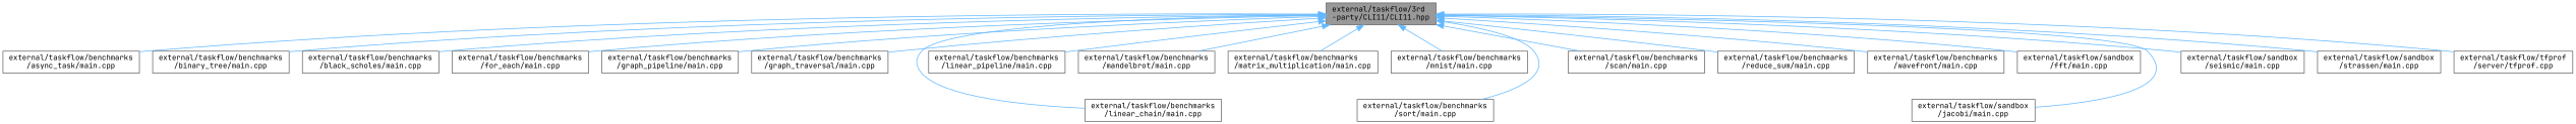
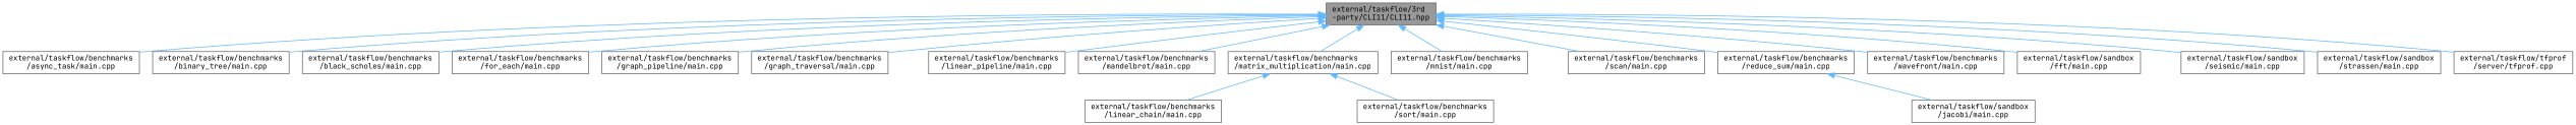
  digraph {
    fontname="JetBrains Mono"
    node [color=grey40 fillcolor=white fontname="JetBrains Mono" fontsize=10 shape=box style=filled]
    edge [color=steelblue1 dir=back fontname="JetBrains Mono" fontsize=10 labelfontname=Helvetica labelfontsize=10 style=solid]
    n1 [color=gray40 fillcolor=grey60 fontcolor=black height=0.2 label="external/taskflow/3rd\l-party/CLI11/CLI11.hpp" width=0.4]
    n2 [height=0.2 label="external/taskflow/benchmarks\l/async_task/main.cpp" width=0.4]
    n3 [height=0.2 label="external/taskflow/benchmarks\l/binary_tree/main.cpp" width=0.4]
    n4 [height=0.2 label="external/taskflow/benchmarks\l/black_scholes/main.cpp" width=0.4]
    n5 [height=0.2 label="external/taskflow/benchmarks\l/for_each/main.cpp" width=0.4]
    n6 [height=0.2 label="external/taskflow/benchmarks\l/graph_pipeline/main.cpp" width=0.4]
    n7 [height=0.2 label="external/taskflow/benchmarks\l/graph_traversal/main.cpp" width=0.4]
    n8 [height=0.2 label="external/taskflow/benchmarks\l/linear_chain/main.cpp" width=0.4]
    n9 [height=0.2 label="external/taskflow/benchmarks\l/linear_pipeline/main.cpp" width=0.4]
    n10 [height=0.2 label="external/taskflow/benchmarks\l/mandelbrot/main.cpp" width=0.4]
    n11 [height=0.2 label="external/taskflow/benchmarks\l/matrix_multiplication/main.cpp" width=0.4]
    n12 [height=0.2 label="external/taskflow/benchmarks\l/mnist/main.cpp" width=0.4]
    n13 [height=0.2 label="external/taskflow/benchmarks\l/reduce_sum/main.cpp" width=0.4]
    n14 [height=0.2 label="external/taskflow/benchmarks\l/scan/main.cpp" width=0.4]
    n15 [height=0.2 label="external/taskflow/benchmarks\l/sort/main.cpp" width=0.4]
    n16 [height=0.2 label="external/taskflow/benchmarks\l/wavefront/main.cpp" width=0.4]
    n17 [height=0.2 label="external/taskflow/sandbox\l/fft/main.cpp" width=0.4]
    n18 [height=0.2 label="external/taskflow/sandbox\l/jacobi/main.cpp" width=0.4]
    n19 [height=0.2 label="external/taskflow/sandbox\l/seismic/main.cpp" width=0.4]
    n20 [height=0.2 label="external/taskflow/sandbox\l/strassen/main.cpp" width=0.4]
    n21 [height=0.2 label="external/taskflow/tfprof\l/server/tfprof.cpp" width=0.4]
    n1 -> n2
    n1 -> n3
    n1 -> n4
    n1 -> n5
    n1 -> n6
    n1 -> n7
-   n1 -> n8
+   n11 -> n8
    n1 -> n9
    n1 -> n10
    n1 -> n11
    n1 -> n12
    n1 -> n13
    n1 -> n14
-   n1 -> n15
+   n11 -> n15
    n1 -> n16
    n1 -> n17
-   n1 -> n18
+   n13 -> n18
    n1 -> n19
    n1 -> n20
    n1 -> n21
  }
